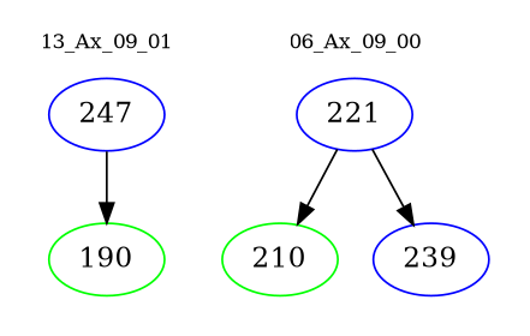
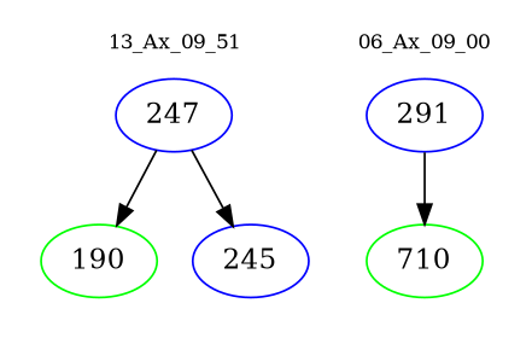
  digraph {
    node [color=blue]
    edge [color=black]
    n1 [label=247]
    n2 [color=green label=190]
-   n4 [label=221]
-   n5 [color=green label=210]
-   n6 [label=239]
+   n3 [label=245]
+   n4 [label=291]
+   n5 [color=green label=710]
    subgraph cluster_1 {
      color=white
      fontsize=10
-     label="13_Ax_09_01"
+     label="13_Ax_09_51"
      n1
      n2
+     n3
    }
    subgraph cluster_2 {
      color=white
      fontsize=10
      label="06_Ax_09_00"
      n4
      n5
-     n6
    }
    n1 -> n2
+   n1 -> n3
    n4 -> n5
-   n4 -> n6
  }
